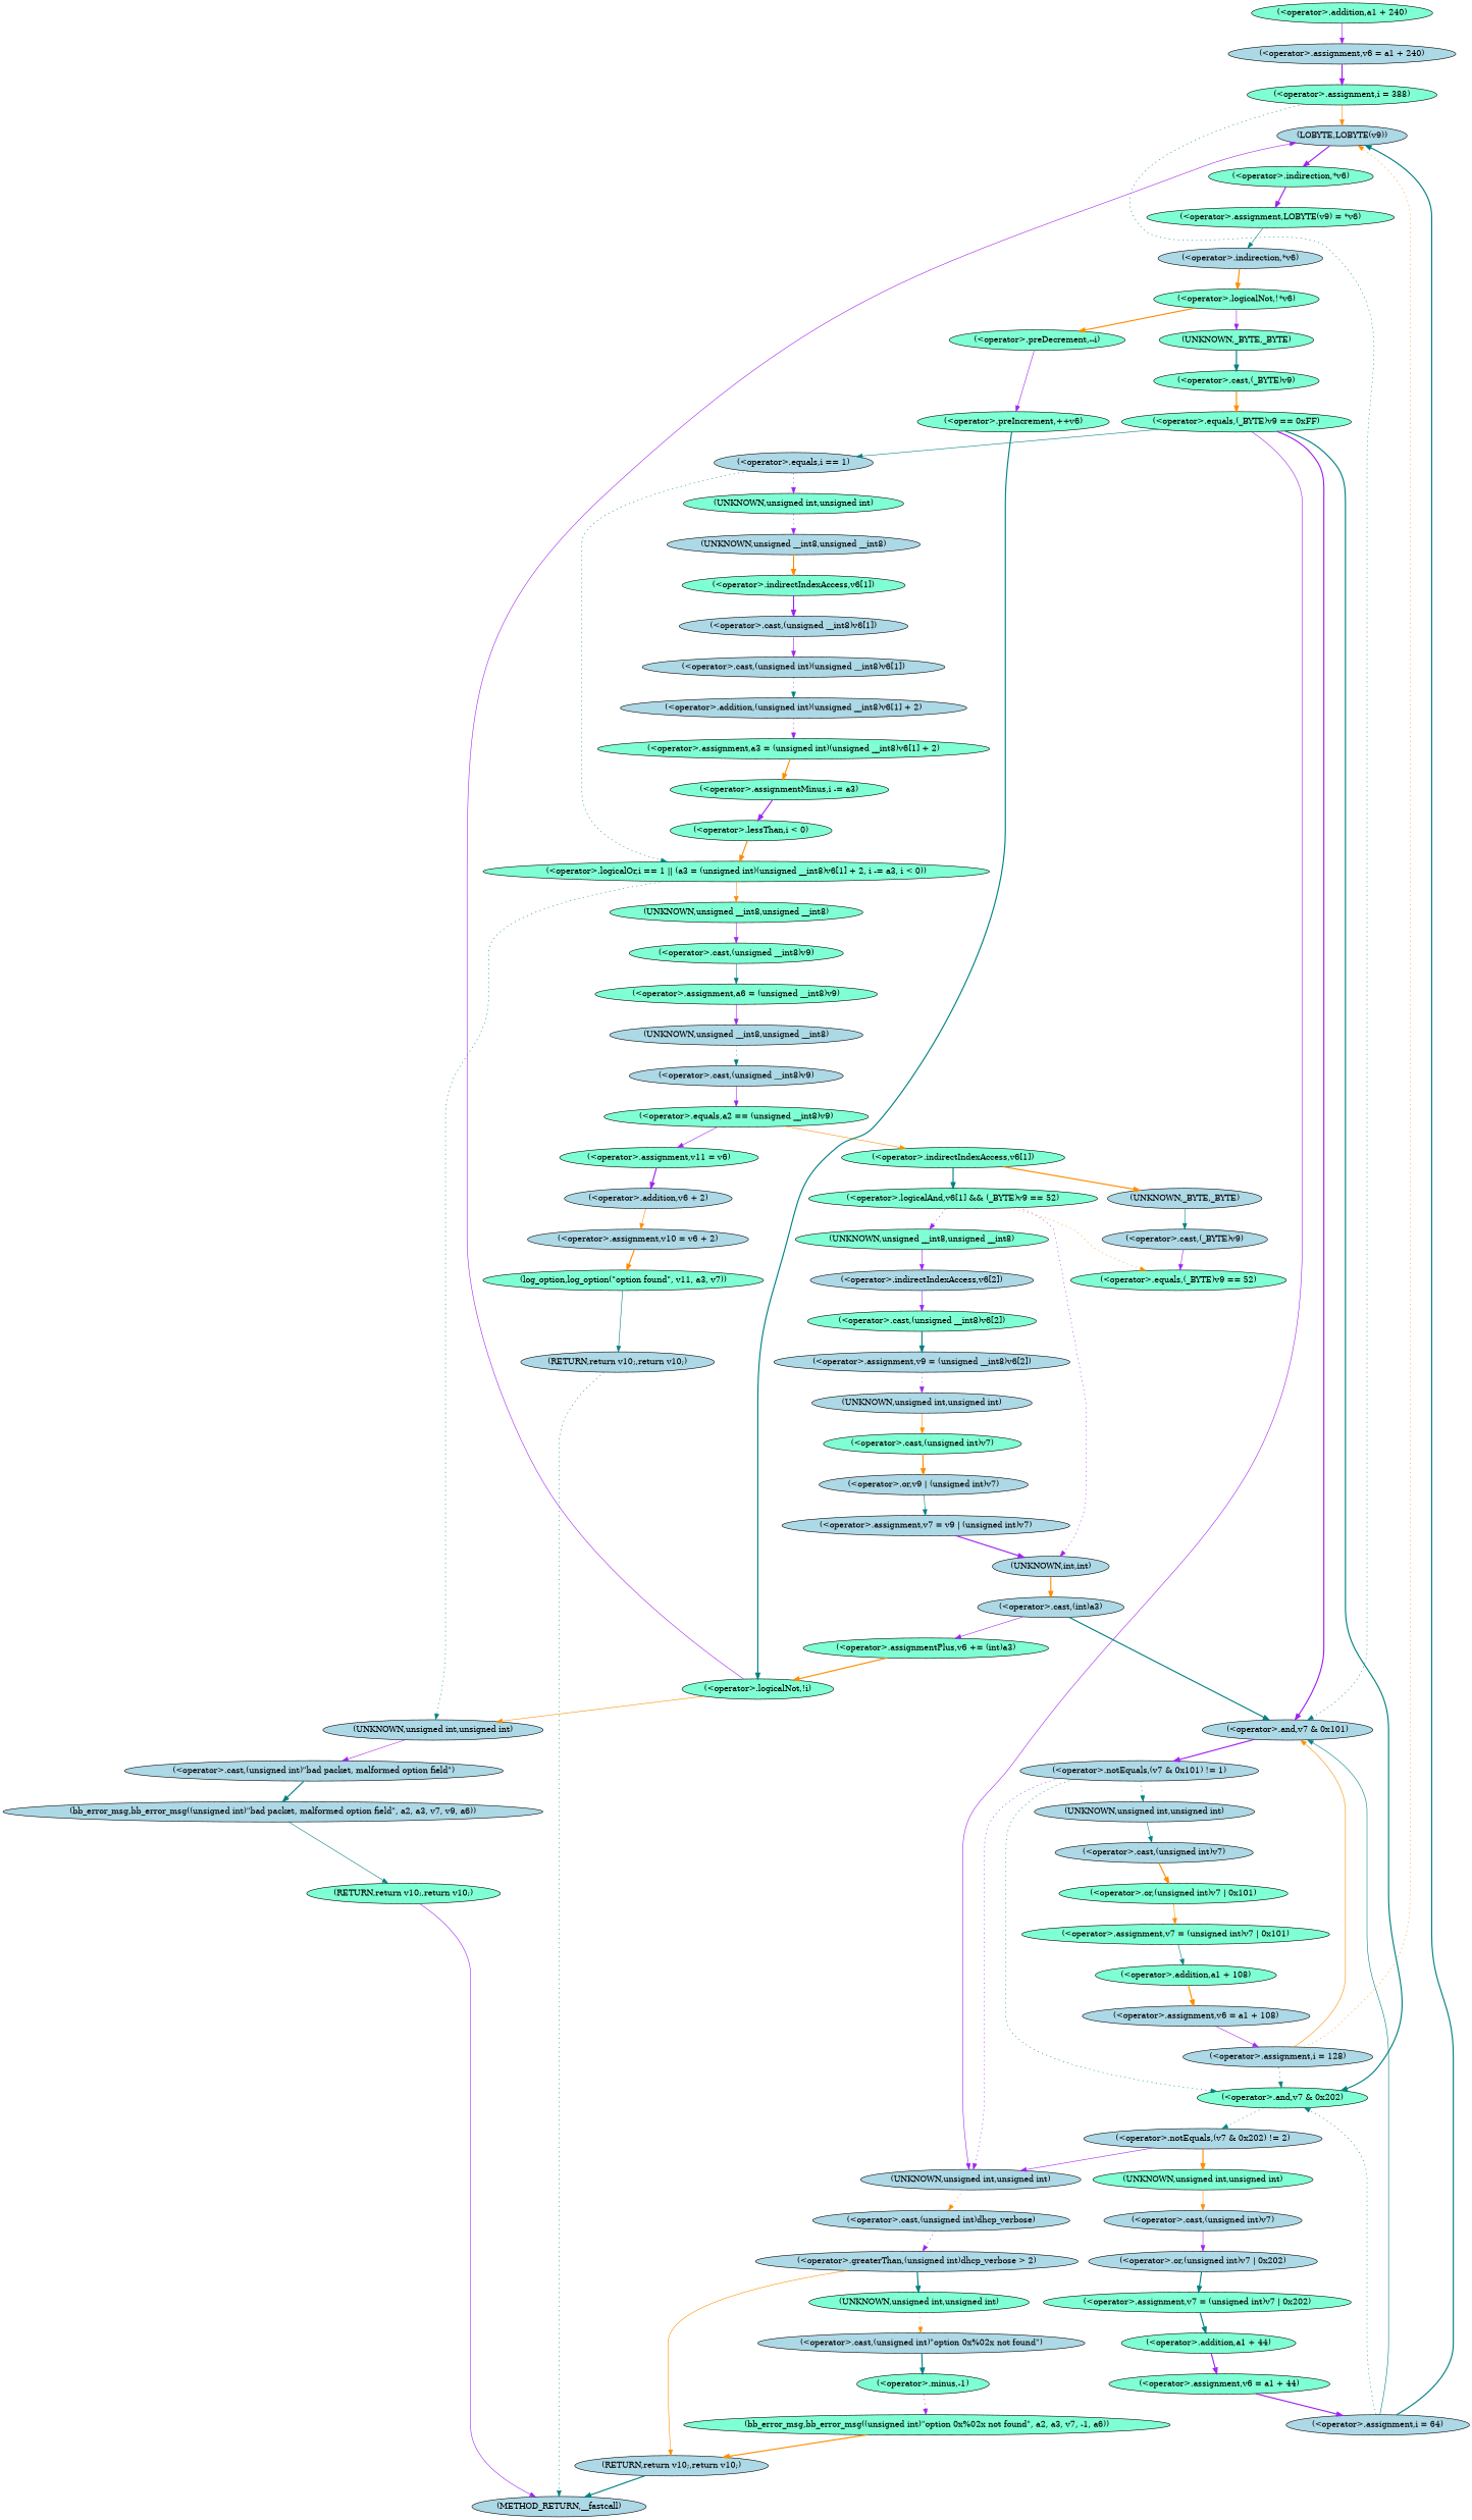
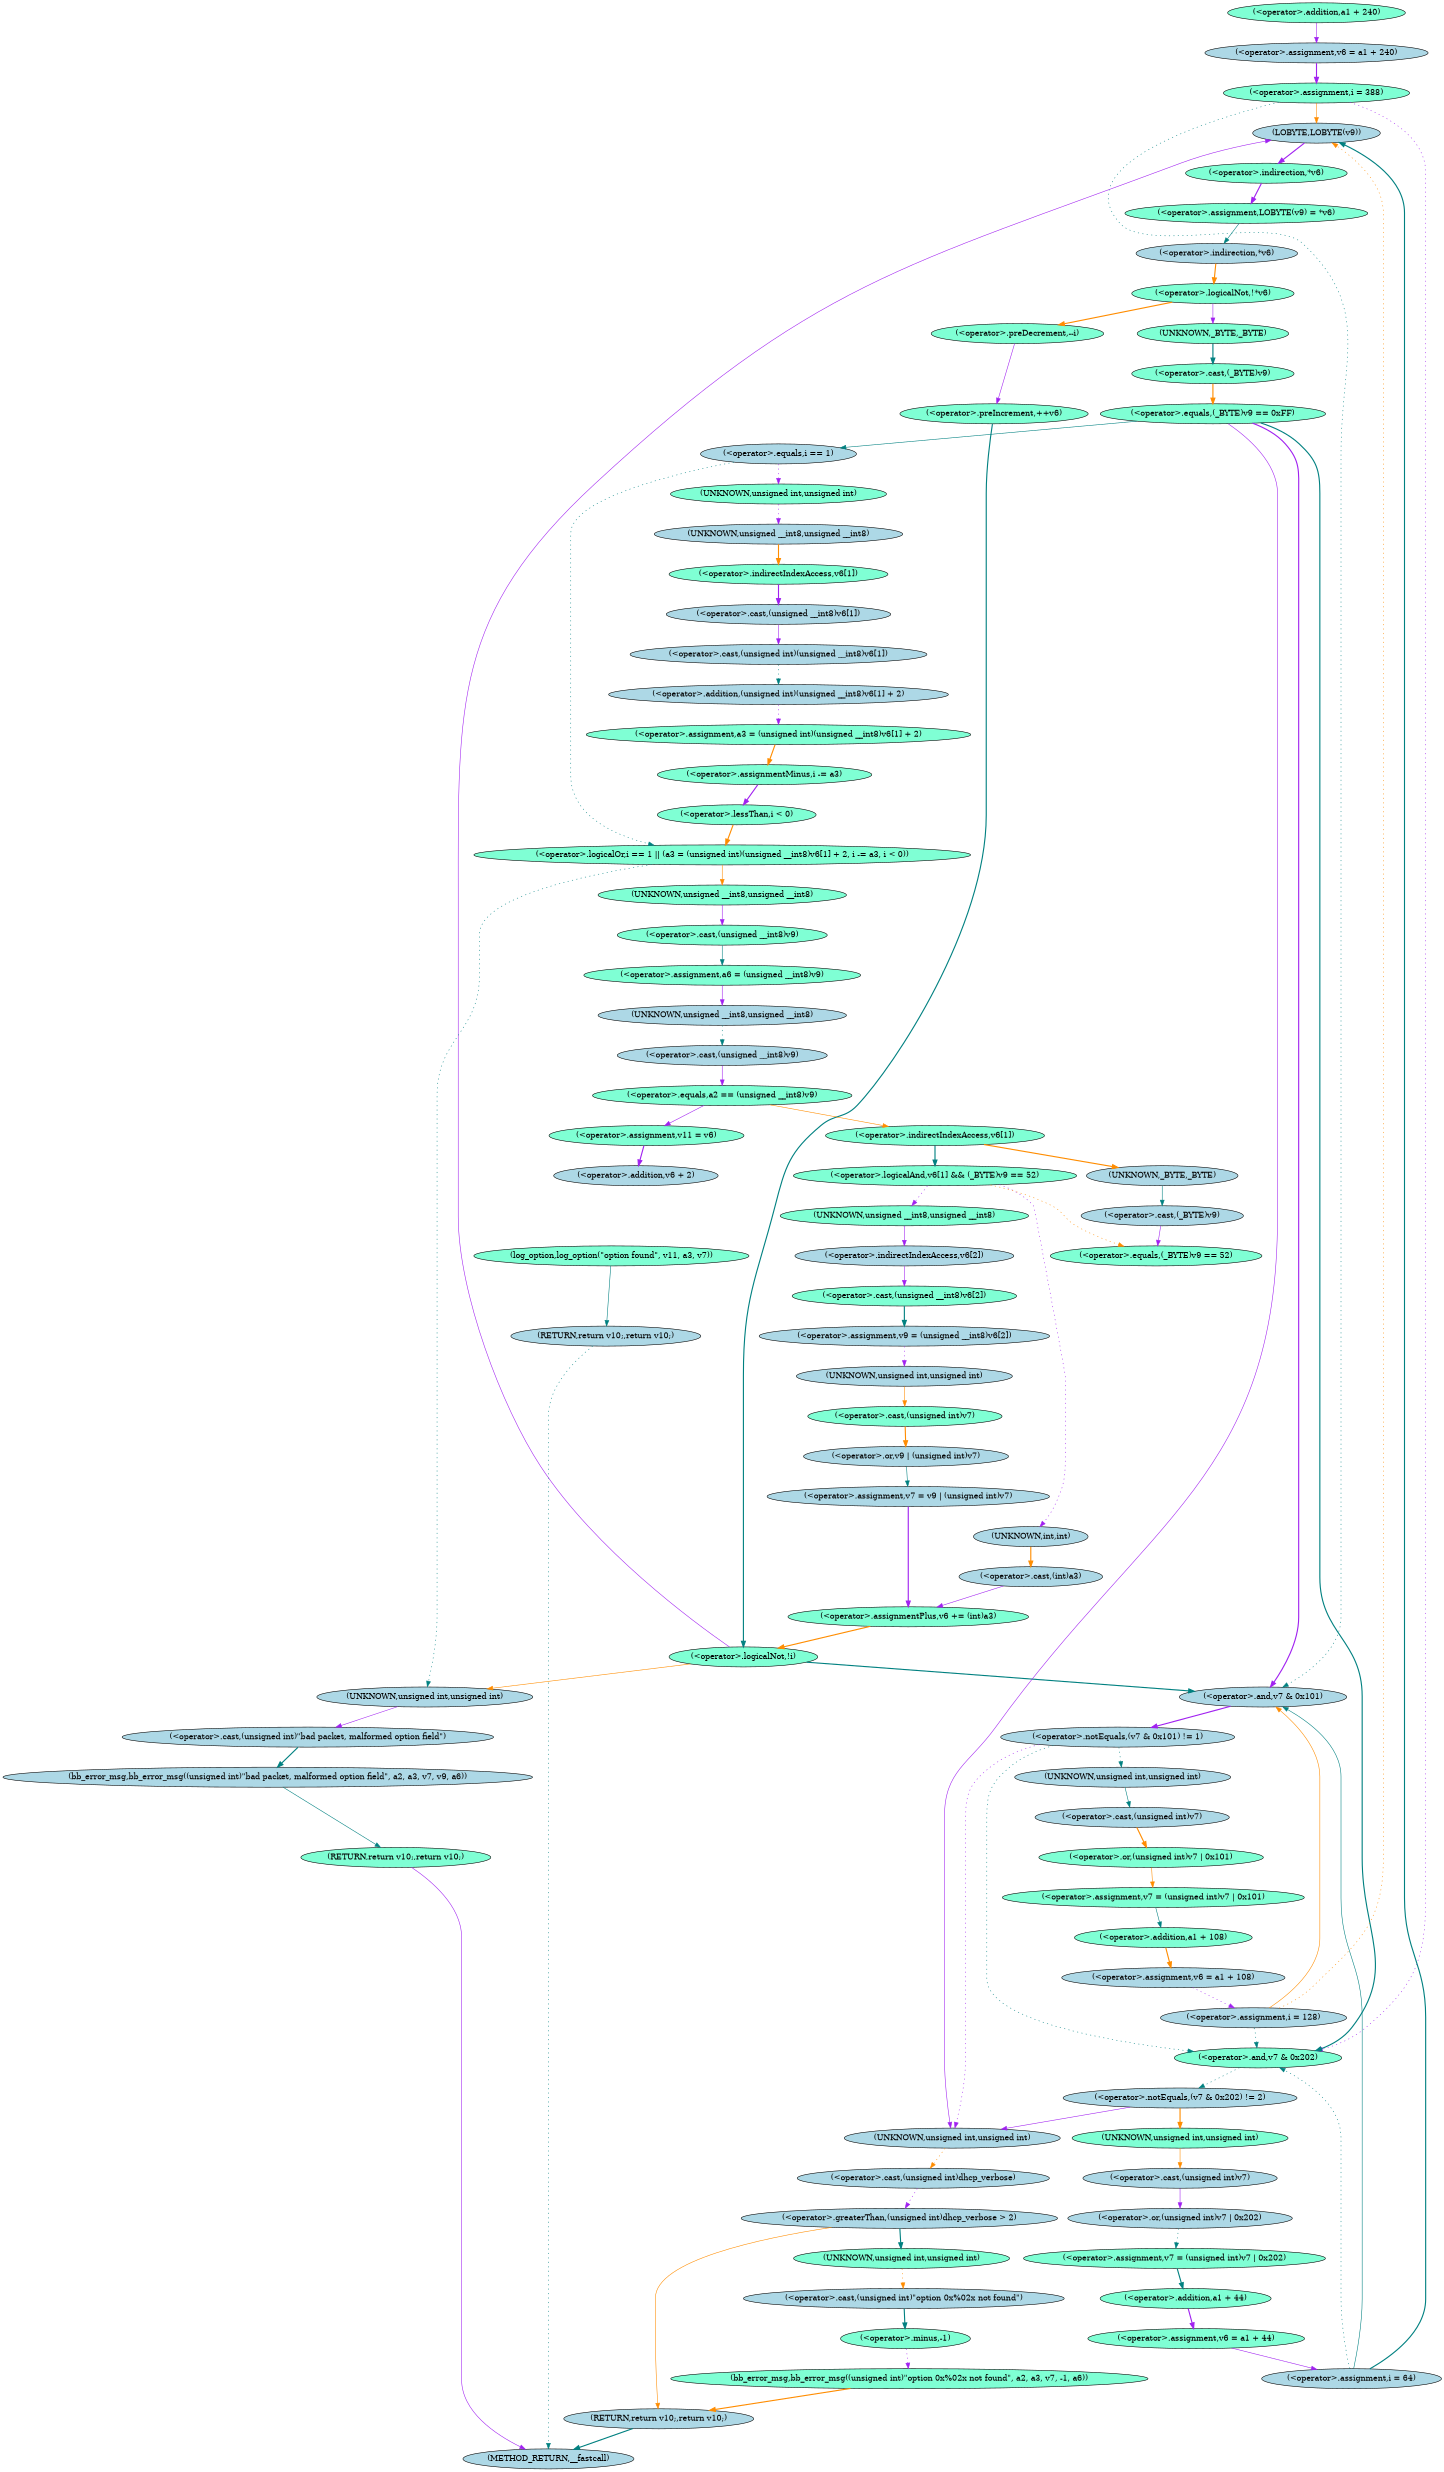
  digraph {
    node [fillcolor=aquamarine style=filled]
    edge [color=purple style=bold]
    n1 [fillcolor=lightblue label="(<operator>.assignment,v6 = a1 + 240)"]
    n2 [label="(<operator>.assignment,i = 388)"]
    n3 [fillcolor=lightblue label="(LOBYTE,LOBYTE(v9))"]
    n4 [fillcolor=lightblue label="(<operator>.and,v7 & 0x101)"]
    n5 [label="(<operator>.and,v7 & 0x202)"]
    n6 [label="(<operator>.addition,a1 + 240)"]
    n7 [label="(<operator>.indirection,*v6)"]
    n8 [fillcolor=lightblue label="(<operator>.notEquals,(v7 & 0x101) != 1)"]
    n9 [fillcolor=lightblue label="(<operator>.notEquals,(v7 & 0x202) != 2)"]
    n10 [fillcolor=lightblue label="(<operator>.assignment,i = 64)"]
    n11 [label="(<operator>.assignment,LOBYTE(v9) = *v6)"]
    n12 [fillcolor=lightblue label="(<operator>.indirection,*v6)"]
    n13 [label="(<operator>.logicalNot,!*v6)"]
    n14 [label="(<operator>.preDecrement,--i)"]
    n15 [label="(UNKNOWN,_BYTE,_BYTE)"]
    n16 [label="(<operator>.preIncrement,++v6)"]
    n17 [label="(<operator>.cast,(_BYTE)v9)"]
    n18 [label="(<operator>.logicalNot,!i)"]
    n19 [fillcolor=lightblue label="(UNKNOWN,unsigned int,unsigned int)"]
    n20 [label="(<operator>.equals,(_BYTE)v9 == 0xFF)"]
    n21 [fillcolor=lightblue label="(<operator>.equals,i == 1)"]
    n22 [fillcolor=lightblue label="(UNKNOWN,unsigned int,unsigned int)"]
    n23 [label="(<operator>.logicalOr,i == 1 || (a3 = (unsigned int)(unsigned __int8)v6[1] + 2, i -= a3, i < 0))"]
    n24 [label="(UNKNOWN,unsigned int,unsigned int)"]
    n25 [fillcolor=lightblue label="(<operator>.cast,(unsigned int)dhcp_verbose)"]
    n26 [label="(UNKNOWN,unsigned __int8,unsigned __int8)"]
    n27 [fillcolor=lightblue label="(<operator>.cast,(unsigned int)\"bad packet, malformed option field\")"]
    n28 [label="(<operator>.cast,(unsigned __int8)v9)"]
    n29 [fillcolor=lightblue label="(UNKNOWN,unsigned __int8,unsigned __int8)"]
    n30 [label="(<operator>.assignment,a3 = (unsigned int)(unsigned __int8)v6[1] + 2)"]
    n31 [label="(<operator>.assignmentMinus,i -= a3)"]
    n32 [label="(<operator>.lessThan,i < 0)"]
    n33 [fillcolor=lightblue label="(<operator>.addition,(unsigned int)(unsigned __int8)v6[1] + 2)"]
    n34 [fillcolor=lightblue label="(<operator>.cast,(unsigned int)(unsigned __int8)v6[1])"]
    n35 [label="(<operator>.indirectIndexAccess,v6[1])"]
    n36 [fillcolor=lightblue label="(<operator>.cast,(unsigned __int8)v6[1])"]
    n37 [fillcolor=lightblue label="(bb_error_msg,bb_error_msg((unsigned int)\"bad packet, malformed option field\", a2, a3, v7, v9, a6))"]
    n38 [label="(RETURN,return v10;,return v10;)"]
    n39 [fillcolor=lightblue label="(METHOD_RETURN,__fastcall)"]
    n40 [label="(<operator>.assignment,a6 = (unsigned __int8)v9)"]
    n41 [fillcolor=lightblue label="(UNKNOWN,unsigned __int8,unsigned __int8)"]
    n42 [fillcolor=lightblue label="(<operator>.cast,(unsigned __int8)v9)"]
    n43 [label="(<operator>.equals,a2 == (unsigned __int8)v9)"]
    n44 [label="(<operator>.assignment,v11 = v6)"]
    n45 [label="(<operator>.indirectIndexAccess,v6[1])"]
    n46 [fillcolor=lightblue label="(<operator>.addition,v6 + 2)"]
    n47 [label="(<operator>.logicalAnd,v6[1] && (_BYTE)v9 == 52)"]
    n48 [fillcolor=lightblue label="(UNKNOWN,_BYTE,_BYTE)"]
-   n49 [fillcolor=lightblue label="(<operator>.assignment,v10 = v6 + 2)"]
    n50 [label="(log_option,log_option(\"option found\", v11, a3, v7))"]
    n51 [fillcolor=lightblue label="(RETURN,return v10;,return v10;)"]
    n52 [label="(UNKNOWN,unsigned __int8,unsigned __int8)"]
    n53 [fillcolor=lightblue label="(UNKNOWN,int,int)"]
    n54 [label="(<operator>.equals,(_BYTE)v9 == 52)"]
    n55 [fillcolor=lightblue label="(<operator>.indirectIndexAccess,v6[2])"]
    n56 [fillcolor=lightblue label="(<operator>.cast,(int)a3)"]
    n57 [fillcolor=lightblue label="(<operator>.cast,(_BYTE)v9)"]
    n58 [fillcolor=lightblue label="(<operator>.assignment,v9 = (unsigned __int8)v6[2])"]
    n59 [fillcolor=lightblue label="(UNKNOWN,unsigned int,unsigned int)"]
    n60 [label="(<operator>.cast,(unsigned int)v7)"]
    n61 [label="(<operator>.cast,(unsigned __int8)v6[2])"]
    n62 [fillcolor=lightblue label="(<operator>.assignment,v7 = v9 | (unsigned int)v7)"]
    n63 [fillcolor=lightblue label="(<operator>.or,v9 | (unsigned int)v7)"]
    n64 [label="(<operator>.assignmentPlus,v6 += (int)a3)"]
    n65 [fillcolor=lightblue label="(UNKNOWN,unsigned int,unsigned int)"]
    n66 [fillcolor=lightblue label="(<operator>.cast,(unsigned int)v7)"]
    n67 [label="(<operator>.assignment,v7 = (unsigned int)v7 | 0x101)"]
    n68 [label="(<operator>.addition,a1 + 108)"]
    n69 [fillcolor=lightblue label="(<operator>.assignment,v6 = a1 + 108)"]
    n70 [label="(<operator>.or,(unsigned int)v7 | 0x101)"]
    n71 [fillcolor=lightblue label="(<operator>.assignment,i = 128)"]
    n72 [label="(UNKNOWN,unsigned int,unsigned int)"]
    n73 [fillcolor=lightblue label="(<operator>.cast,(unsigned int)v7)"]
    n74 [label="(<operator>.assignment,v7 = (unsigned int)v7 | 0x202)"]
    n75 [label="(<operator>.addition,a1 + 44)"]
    n76 [label="(<operator>.assignment,v6 = a1 + 44)"]
    n77 [fillcolor=lightblue label="(<operator>.or,(unsigned int)v7 | 0x202)"]
    n78 [fillcolor=lightblue label="(<operator>.greaterThan,(unsigned int)dhcp_verbose > 2)"]
    n79 [label="(UNKNOWN,unsigned int,unsigned int)"]
    n80 [fillcolor=lightblue label="(RETURN,return v10;,return v10;)"]
    n81 [fillcolor=lightblue label="(<operator>.cast,(unsigned int)\"option 0x%02x not found\")"]
    n82 [label="(bb_error_msg,bb_error_msg((unsigned int)\"option 0x%02x not found\", a2, a3, v7, -1, a6))"]
    n83 [label="(<operator>.minus,-1)"]
    n1 -> n2
    n2 -> n3 [color=darkorange style=solid]
    n2 -> n4 [color=teal style=dotted]
+   n2 -> n5 [style=dotted]
    n3 -> n7
    n4 -> n8
    n5 -> n9 [color=teal style=dotted]
    n6 -> n1 [style=solid]
    n7 -> n11
    n8 -> n5 [color=teal style=dotted]
    n8 -> n22 [style=dotted]
    n8 -> n65 [color=teal style=dotted]
    n9 -> n22 [style=solid]
    n9 -> n72 [color=darkorange]
    n10 -> n3 [color=teal]
    n10 -> n4 [color=teal style=solid]
    n10 -> n5 [color=teal style=dotted]
    n11 -> n12 [color=teal style=solid]
    n12 -> n13 [color=darkorange]
    n13 -> n14 [color=darkorange]
    n13 -> n15 [style=solid]
    n14 -> n16 [style=solid]
    n15 -> n17 [color=teal]
    n16 -> n18 [color=teal]
    n17 -> n20 [color=darkorange]
    n18 -> n3 [style=solid]
-   n56 -> n4 [color=teal]
+   n18 -> n4 [color=teal]
    n18 -> n19 [color=darkorange style=solid]
    n19 -> n27 [style=solid]
    n20 -> n4
    n20 -> n5 [color=teal]
    n20 -> n21 [color=teal style=solid]
    n20 -> n22 [style=solid]
    n21 -> n23 [color=teal style=dotted]
    n21 -> n24 [style=dotted]
    n22 -> n25 [color=darkorange style=dotted]
    n23 -> n19 [color=teal style=dotted]
    n23 -> n26 [color=darkorange style=solid]
    n24 -> n29 [style=dotted]
    n25 -> n78 [style=dotted]
    n26 -> n28 [style=solid]
    n27 -> n37 [color=teal]
    n28 -> n40 [color=teal style=solid]
    n29 -> n35 [color=darkorange]
    n30 -> n31 [color=darkorange]
    n31 -> n32
    n32 -> n23 [color=darkorange]
    n33 -> n30 [style=dotted]
    n34 -> n33 [color=teal style=dotted]
    n35 -> n36
    n36 -> n34 [style=solid]
    n37 -> n38 [color=teal style=solid]
    n38 -> n39 [style=solid]
    n40 -> n41 [style=solid]
    n41 -> n42 [color=teal style=dotted]
    n42 -> n43 [style=solid]
    n43 -> n44 [style=solid]
    n43 -> n45 [color=darkorange style=solid]
    n44 -> n46
    n45 -> n47 [color=teal]
    n45 -> n48 [color=darkorange]
-   n46 -> n49 [color=darkorange style=solid]
    n47 -> n52 [style=dotted]
    n47 -> n53 [style=dotted]
    n47 -> n54 [color=darkorange style=dotted]
    n48 -> n57 [color=teal style=solid]
-   n49 -> n50 [color=darkorange]
    n50 -> n51 [color=teal style=solid]
    n51 -> n39 [color=teal style=dotted]
    n52 -> n55 [style=solid]
    n53 -> n56 [color=darkorange]
    n55 -> n61 [style=solid]
    n56 -> n64 [style=solid]
    n57 -> n54 [style=solid]
    n58 -> n59 [style=dotted]
    n59 -> n60 [color=darkorange style=solid]
    n60 -> n63 [color=darkorange]
    n61 -> n58 [color=teal]
-   n62 -> n53
+   n62 -> n64
    n63 -> n62 [color=teal style=solid]
    n64 -> n18 [color=darkorange]
    n65 -> n66 [color=teal style=solid]
    n66 -> n70 [color=darkorange]
    n67 -> n68 [color=teal style=solid]
    n68 -> n69 [color=darkorange]
-   n69 -> n71 [style=solid]
+   n69 -> n71 [style=dotted]
    n70 -> n67 [color=darkorange style=solid]
    n71 -> n3 [color=darkorange style=dotted]
    n71 -> n4 [color=darkorange style=solid]
    n71 -> n5 [color=teal style=dotted]
    n72 -> n73 [color=darkorange style=solid]
    n73 -> n77 [style=solid]
    n74 -> n75 [color=teal]
    n75 -> n76
-   n76 -> n10
-   n77 -> n74 [color=teal]
+   n76 -> n10 [style=solid]
+   n77 -> n74 [color=teal style=dotted]
    n78 -> n79 [color=teal]
    n78 -> n80 [color=darkorange style=solid]
    n79 -> n81 [color=darkorange style=dotted]
    n80 -> n39 [color=teal]
    n81 -> n83 [color=teal]
    n82 -> n80 [color=darkorange]
    n83 -> n82 [style=dotted]
  }
